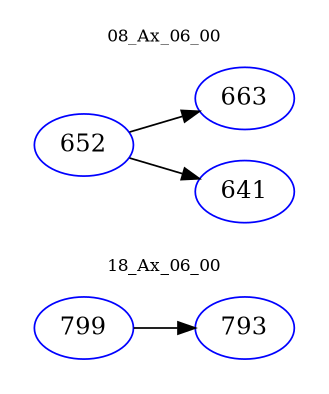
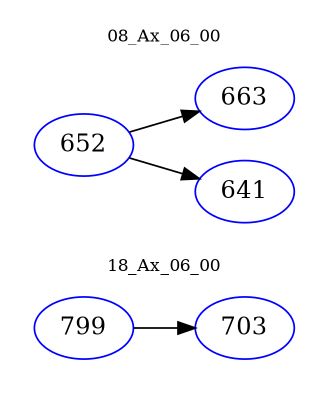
  digraph {
    rankdir=LR
    node [color=blue]
    edge [color=black]
    n1 [label=799]
-   n2 [label=793]
+   n2 [label=703]
    n3 [label=652]
    n4 [label=641]
    n5 [label=663]
    subgraph cluster_1 {
      color=white
      fontsize=10
      label="18_Ax_06_00"
      n1
      n2
    }
    subgraph cluster_2 {
      color=white
      fontsize=10
      label="08_Ax_06_00"
      n3
      n4
      n5
    }
    n1 -> n2
    n3 -> n4
    n3 -> n5
  }
